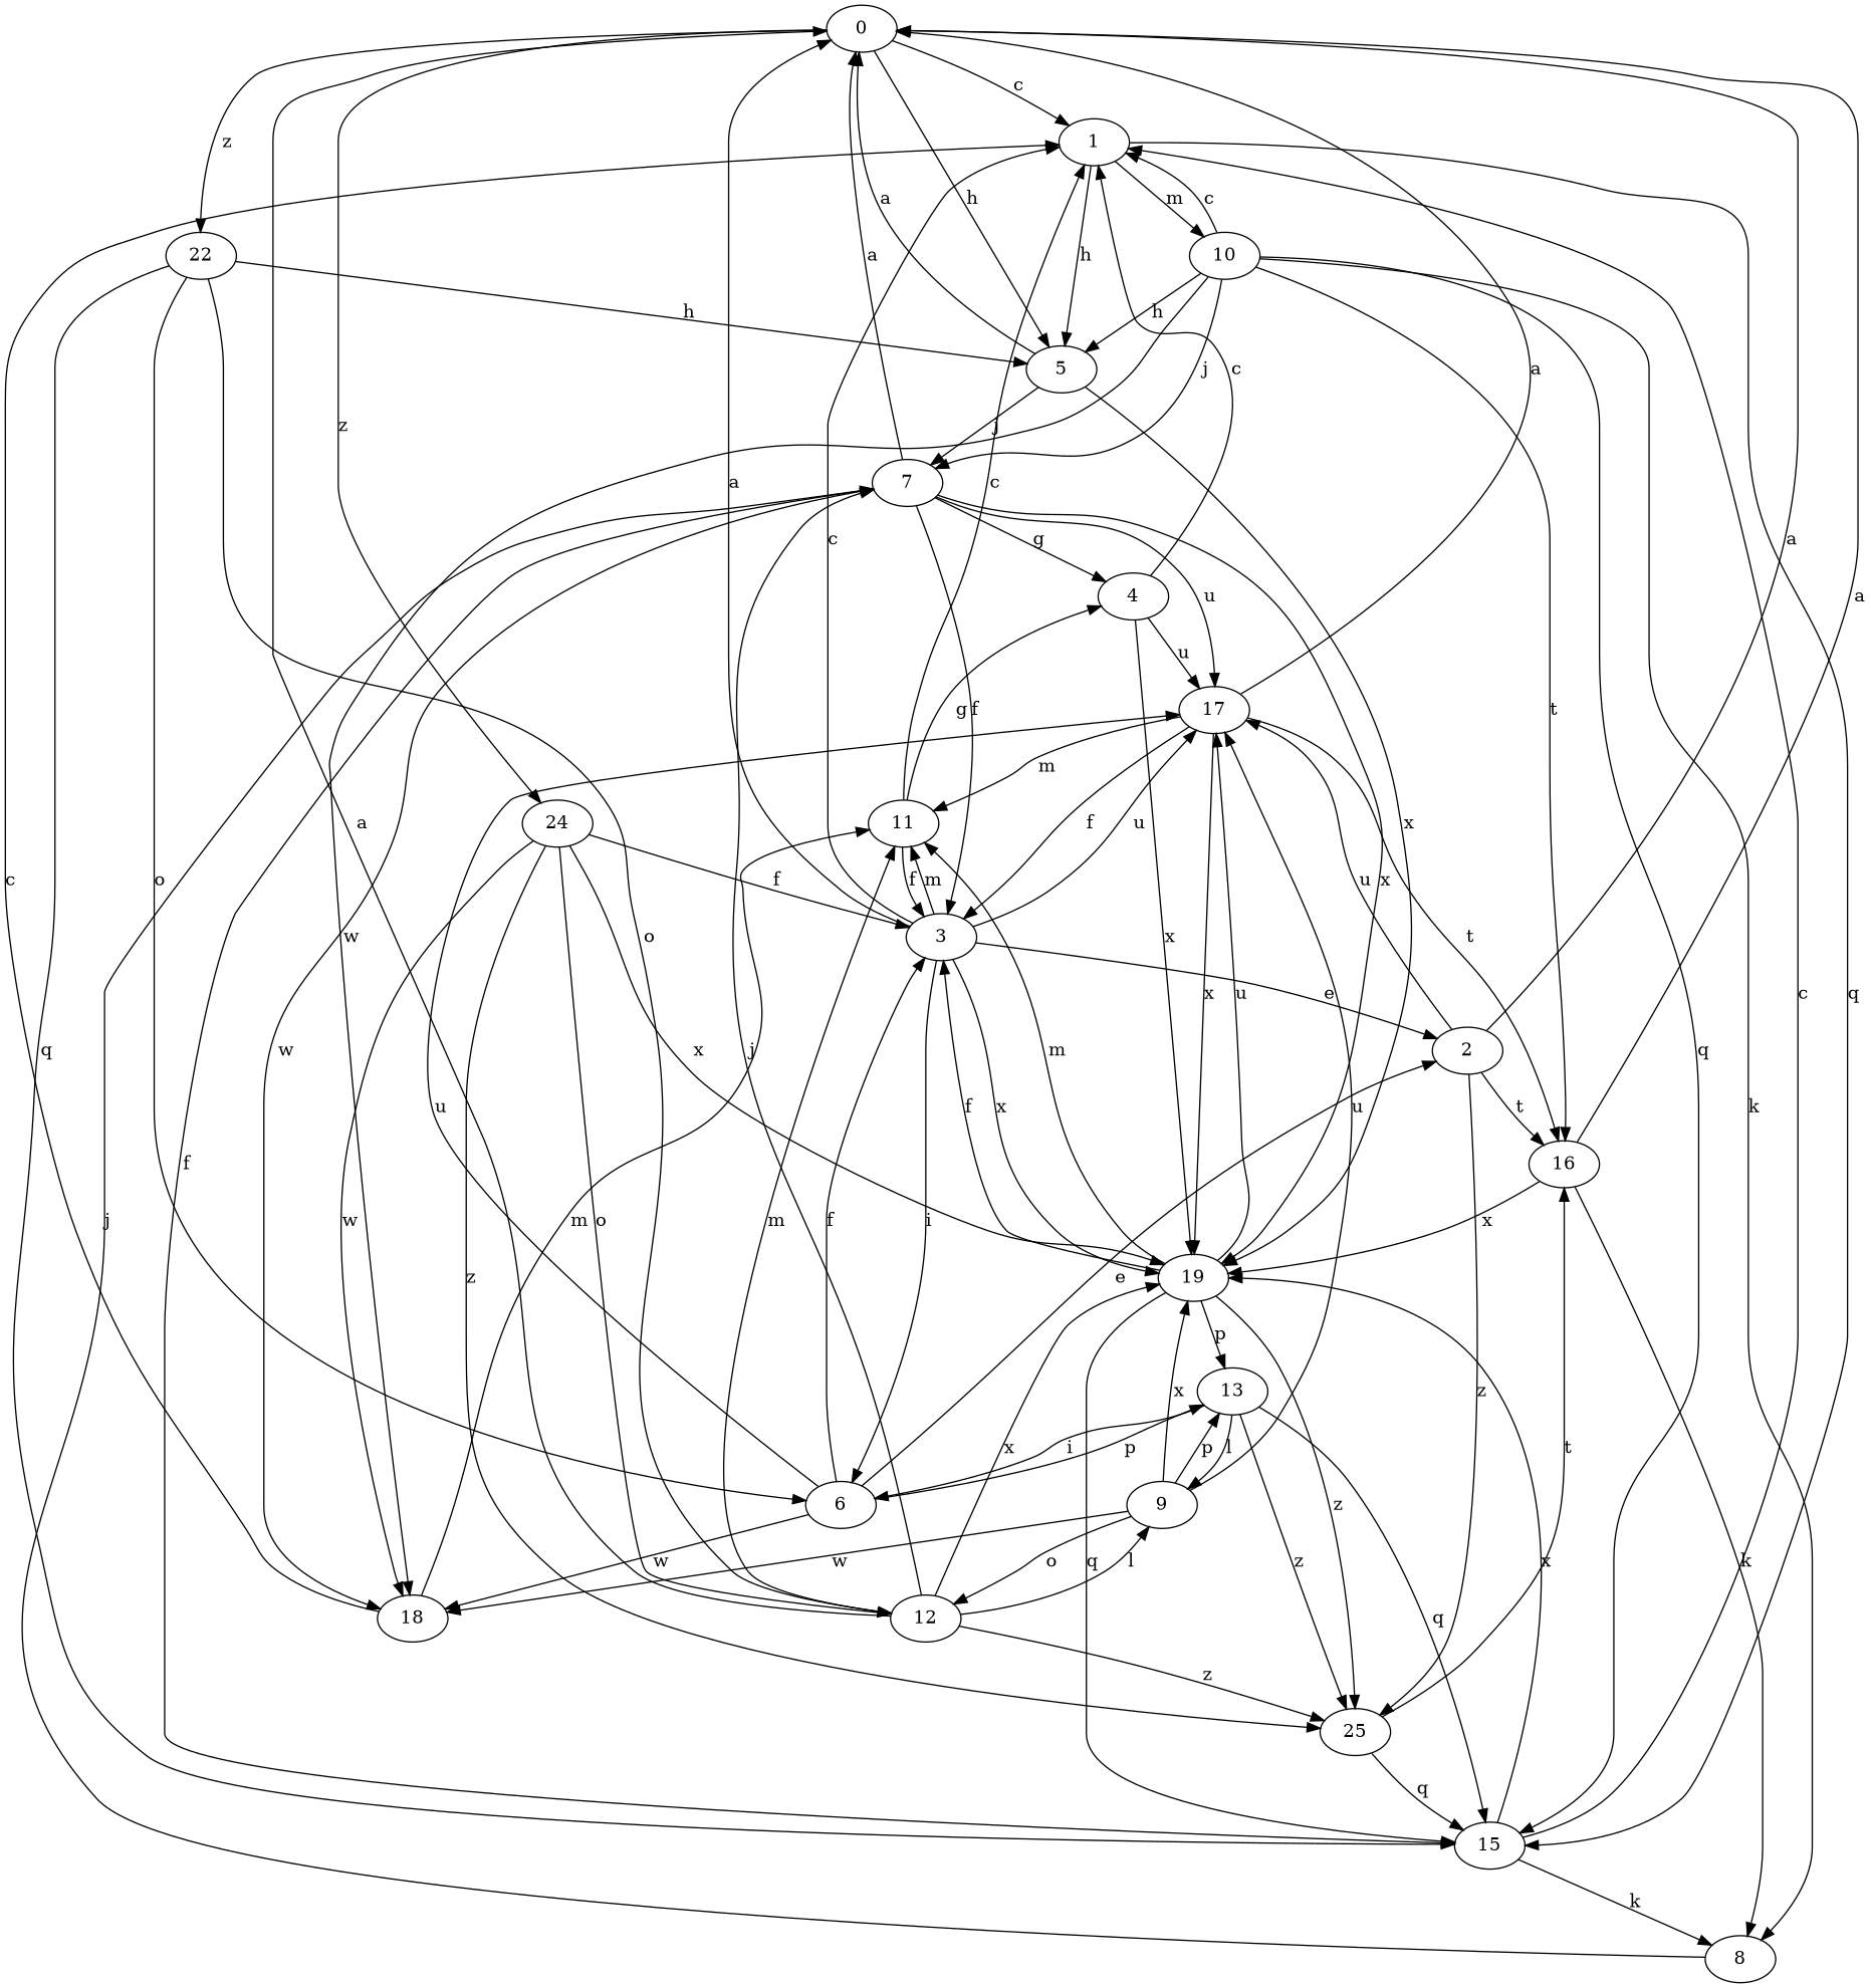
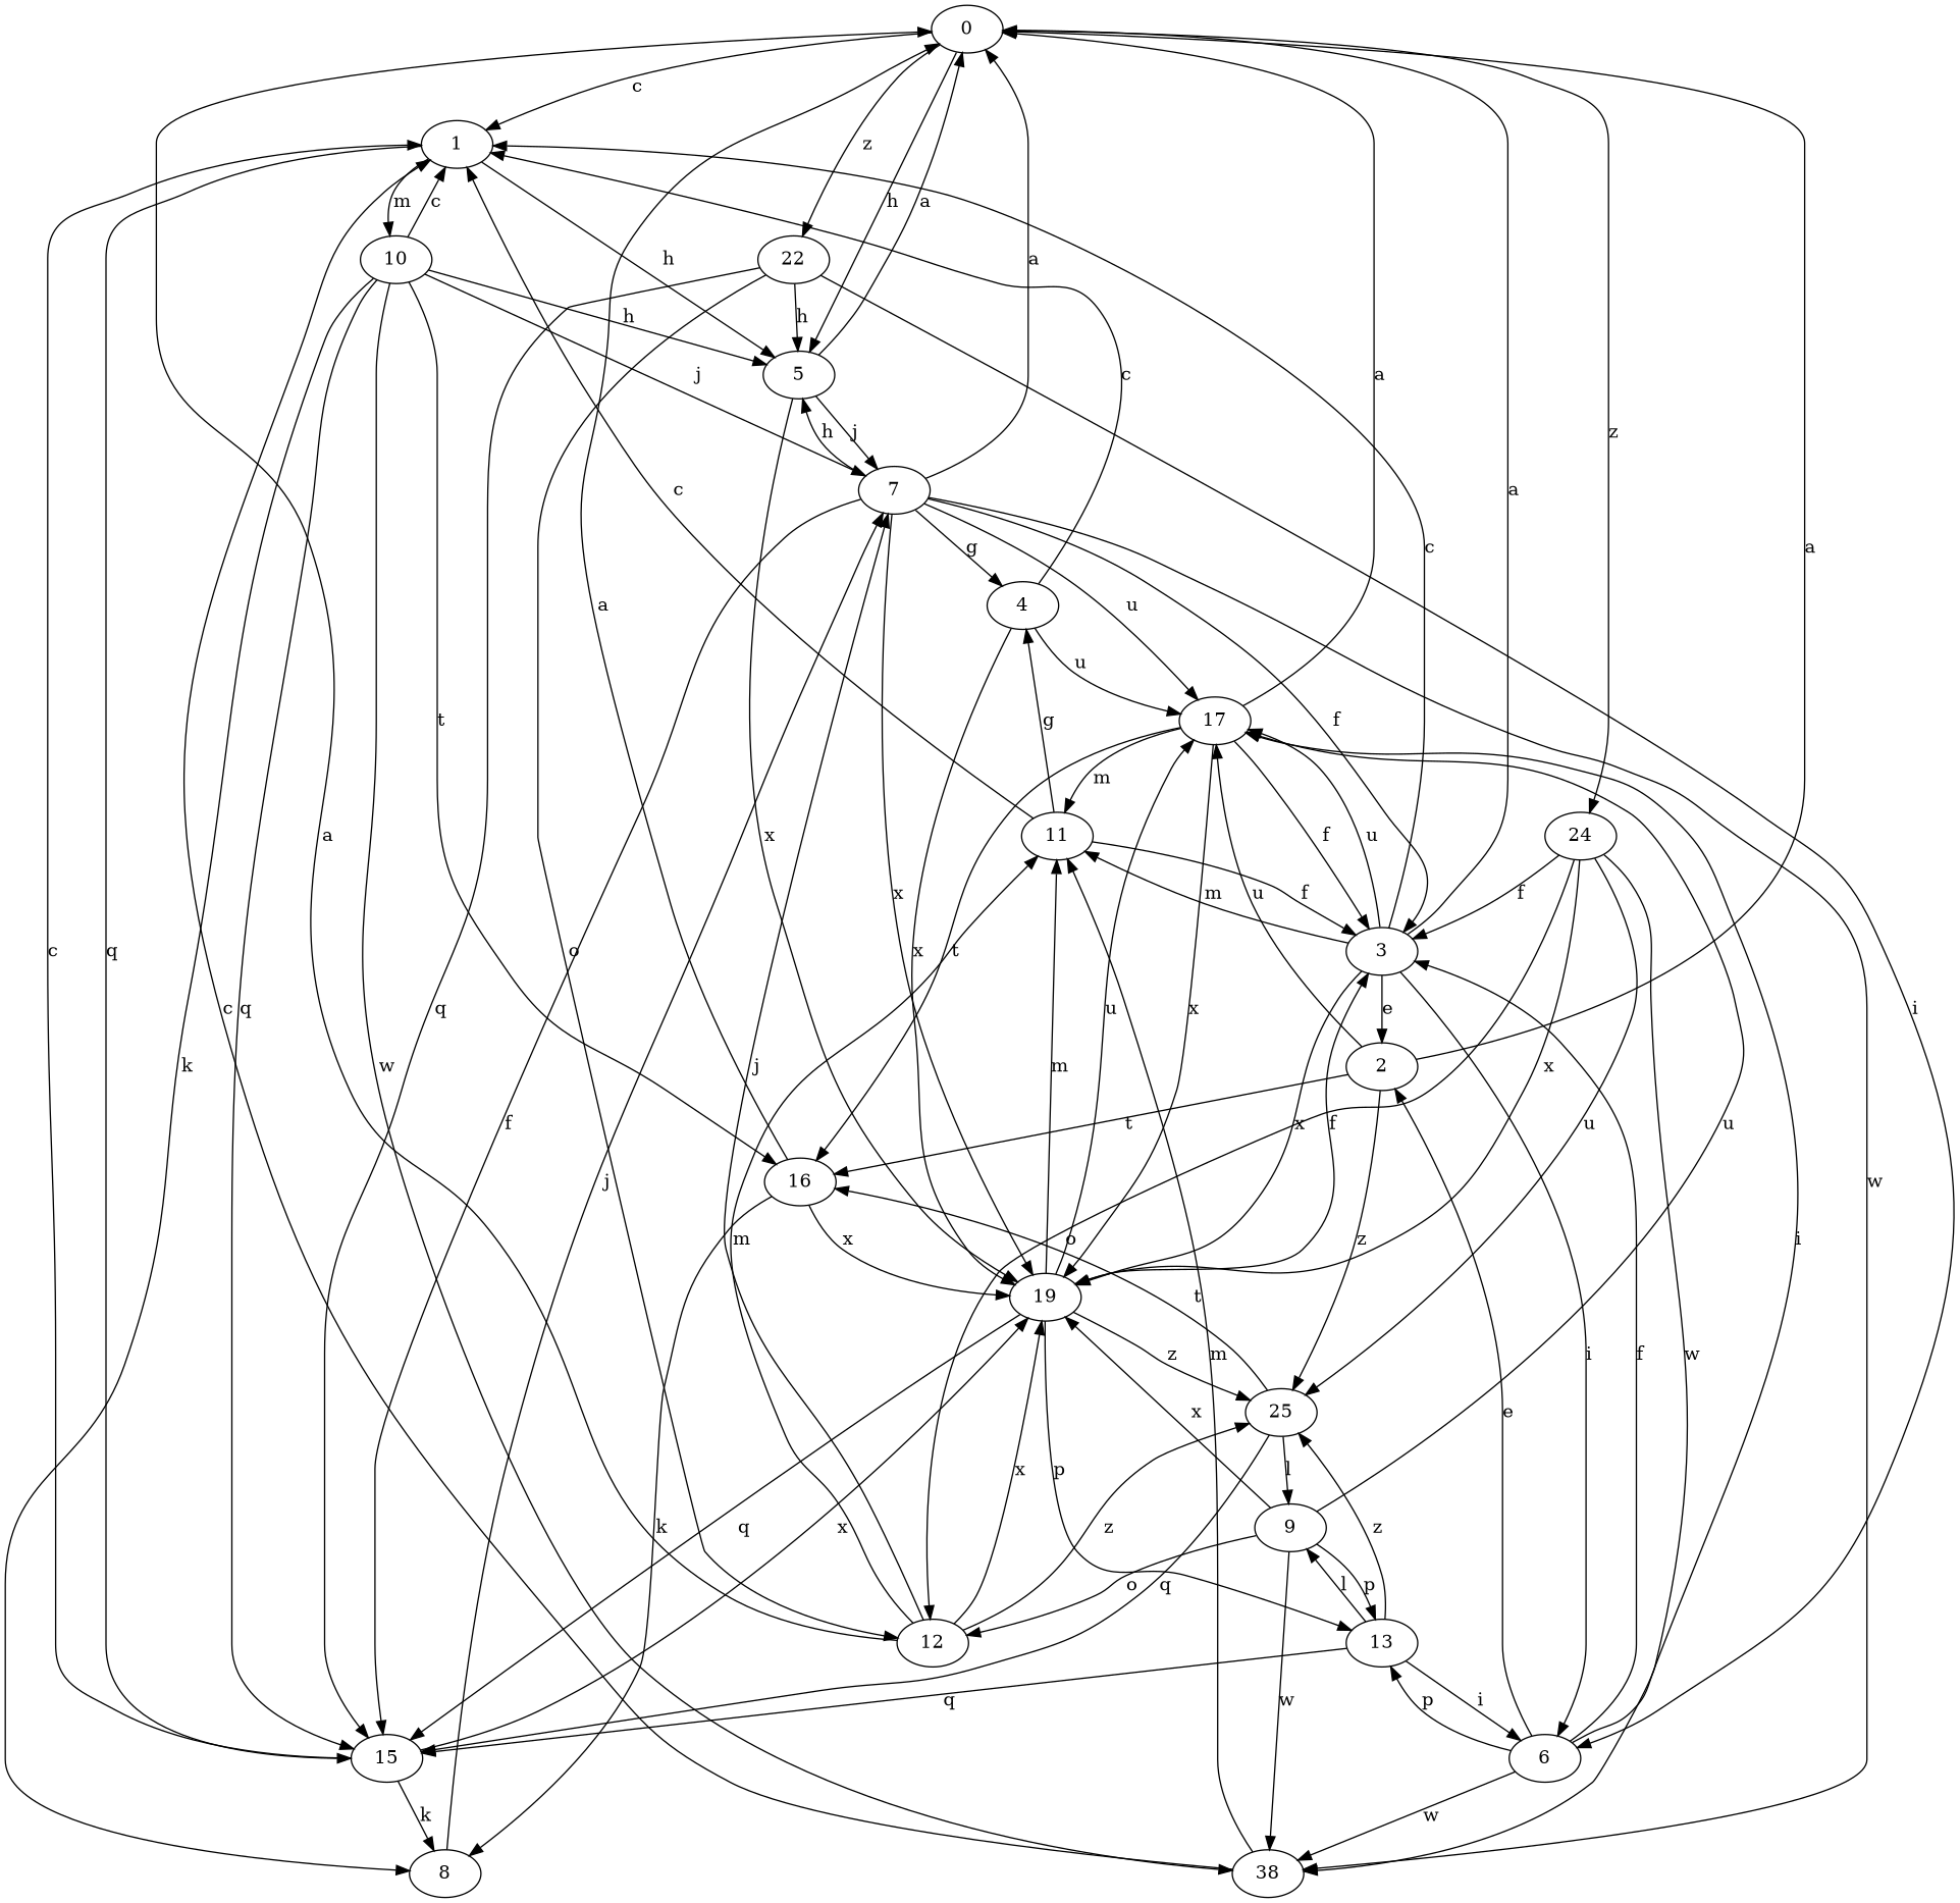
  strict digraph {
    0
    1
    5
    22
    24
    10
    15
    19
    7
    6
    12
    25
    3
-   18
+   18 [label=38]
    16
    8
    2
    17
    11
    13
    4
    9
    0 -> 1 [label=c]
    0 -> 5 [label=h]
    0 -> 22 [label=z]
    0 -> 24 [label=z]
    1 -> 5 [label=h]
    1 -> 10 [label=m]
    1 -> 15 [label=q]
    5 -> 0 [label=a]
    5 -> 19 [label=x]
    5 -> 7 [label=j]
    22 -> 5 [label=h]
    22 -> 15 [label=q]
-   22 -> 6 [label=o]
+   22 -> 6 [label=i]
    22 -> 12 [label=o]
    24 -> 19 [label=x]
    24 -> 12 [label=o]
-   24 -> 25 [label=z]
+   24 -> 25 [label=u]
    24 -> 3 [label=f]
    24 -> 18 [label=w]
    10 -> 1 [label=c]
    10 -> 5 [label=h]
    10 -> 15 [label=q]
    10 -> 7 [label=j]
    10 -> 18 [label=w]
    10 -> 16 [label=t]
    10 -> 8 [label=k]
    15 -> 1 [label=c]
    15 -> 19 [label=x]
    15 -> 8 [label=k]
    19 -> 15 [label=q]
    19 -> 25 [label=z]
    19 -> 3 [label=f]
    19 -> 17 [label=u]
    19 -> 11 [label=m]
    19 -> 13 [label=p]
    7 -> 0 [label=a]
+   7 -> 5 [label=h]
    7 -> 15 [label=f]
    7 -> 19 [label=x]
    7 -> 3 [label=f]
    7 -> 18 [label=w]
    7 -> 17 [label=u]
    7 -> 4 [label=g]
    6 -> 3 [label=f]
    6 -> 18 [label=w]
    6 -> 2 [label=e]
-   6 -> 17 [label=u]
+   6 -> 17 [label=i]
    6 -> 13 [label=p]
    12 -> 0 [label=a]
    12 -> 19 [label=x]
    12 -> 7 [label=j]
    12 -> 25 [label=z]
    12 -> 11 [label=m]
-   12 -> 9 [label=l]
+   25 -> 9 [label=l]
    25 -> 15 [label=q]
    25 -> 16 [label=t]
    3 -> 0 [label=a]
    3 -> 1 [label=c]
    3 -> 19 [label=x]
    3 -> 6 [label=i]
    3 -> 2 [label=e]
    3 -> 17 [label=u]
    3 -> 11 [label=m]
    18 -> 1 [label=c]
    18 -> 11 [label=m]
    16 -> 0 [label=a]
    16 -> 19 [label=x]
    16 -> 8 [label=k]
    8 -> 7 [label=j]
    2 -> 0 [label=a]
    2 -> 25 [label=z]
    2 -> 16 [label=t]
    2 -> 17 [label=u]
    17 -> 0 [label=a]
    17 -> 19 [label=x]
    17 -> 3 [label=f]
    17 -> 16 [label=t]
    17 -> 11 [label=m]
    11 -> 1 [label=c]
    11 -> 3 [label=f]
    11 -> 4 [label=g]
    13 -> 15 [label=q]
    13 -> 6 [label=i]
    13 -> 25 [label=z]
    13 -> 9 [label=l]
    4 -> 1 [label=c]
    4 -> 19 [label=x]
    4 -> 17 [label=u]
    9 -> 19 [label=x]
    9 -> 12 [label=o]
    9 -> 18 [label=w]
    9 -> 17 [label=u]
    9 -> 13 [label=p]
  }
